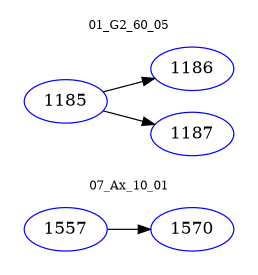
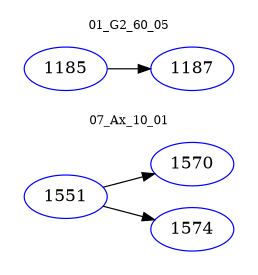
  digraph {
    rankdir=LR
    node [color=blue]
    edge [color=black]
-   n1 [label=1557]
+   n1 [label=1551]
+   n2 [label=1574]
    n3 [label=1570]
    n4 [label=1185]
    n5 [label=1187]
-   n6 [label=1186]
    subgraph cluster_1 {
      color=white
      fontsize=10
      label="07_Ax_10_01"
      n1
+     n2
      n3
    }
    subgraph cluster_2 {
      color=white
      fontsize=10
      label="01_G2_60_05"
      n4
      n5
-     n6
    }
+   n1 -> n2
    n1 -> n3
    n4 -> n5
-   n4 -> n6
  }
